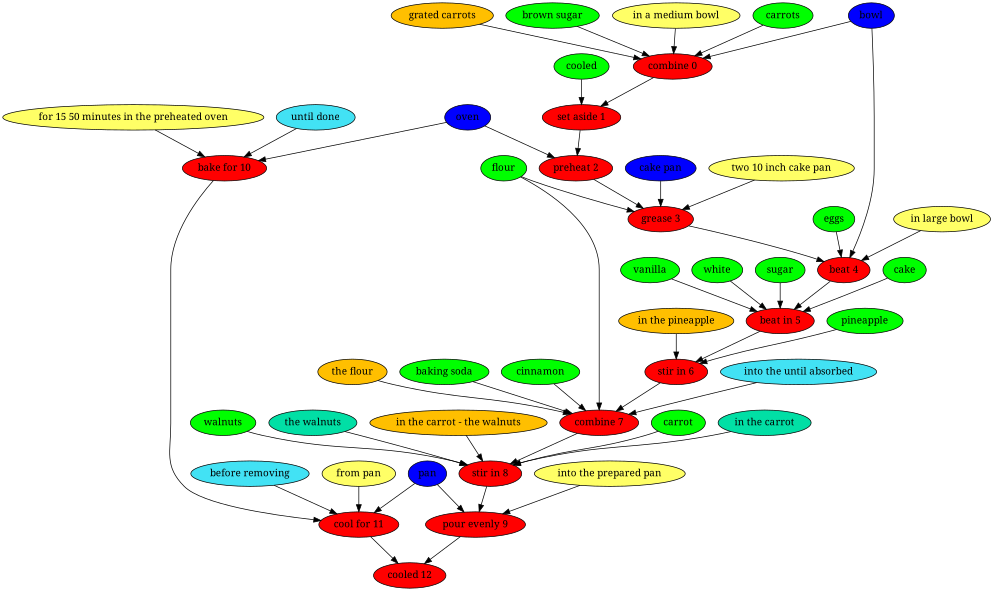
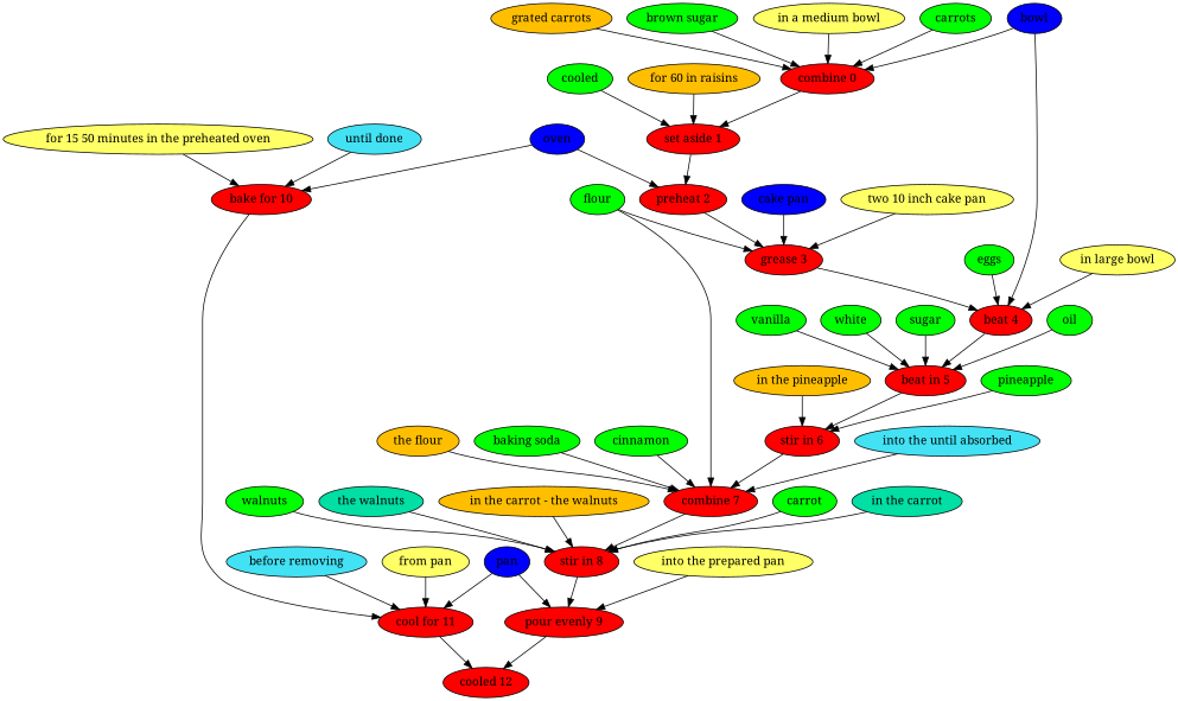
  digraph {
    fontname="Noto Serif"
    node [fillcolor=green fontname="Noto Serif" style=filled]
    edge [fontname="Noto Serif"]
    "combine 0" [fillcolor=red]
    "set aside 1" [fillcolor=red]
    "preheat 2" [fillcolor=red]
    carrots
    "grated carrots" [fillcolor="#FFBF00"]
    "brown sugar"
    bowl [fillcolor="#0000ff"]
    "beat 4" [fillcolor=red]
    "beat in 5" [fillcolor=red]
    "in a medium bowl" [fillcolor="#ffff66"]
    "grease 3" [fillcolor=red]
    n12 [label=cooled]
+   "for 60 in raisins" [fillcolor="#FFBF00"]
    oven [fillcolor="#0000ff"]
    "bake for 10" [fillcolor=red]
    "cool for 11" [fillcolor=red]
    flour
    "combine 7" [fillcolor=red]
    "stir in 8" [fillcolor=red]
    "cake pan" [fillcolor="#0000ff"]
    "two 10 inch cake pan" [fillcolor="#ffff66"]
    pan [fillcolor="#0000ff"]
    "pour evenly 9" [fillcolor=red]
    "cooled 12" [fillcolor=red]
    "stir in 6" [fillcolor=red]
    eggs
    "in large bowl" [fillcolor="#ffff66"]
    white
    sugar
-   oil [label=cake]
+   oil
    vanilla
    pineapple
    "in the pineapple" [fillcolor="#FFBF00"]
    "into the until absorbed" [fillcolor="#42e2f4"]
    "the flour" [fillcolor="#FFBF00"]
    "baking soda"
    cinnamon
    carrot
    "in the carrot" [fillcolor="#01DFA5"]
    walnuts
    "the walnuts" [fillcolor="#01DFA5"]
    "in the carrot - the walnuts" [fillcolor="#FFBF00"]
    "into the prepared pan" [fillcolor="#ffff66"]
    "until done" [fillcolor="#42e2f4"]
    n45 [fillcolor="#ffff66" label="for 15 50 minutes in the preheated oven"]
    "before removing" [fillcolor="#42e2f4"]
    "from pan" [fillcolor="#ffff66"]
    "combine 0" -> "set aside 1"
    "set aside 1" -> "preheat 2"
    "preheat 2" -> "grease 3"
    carrots -> "combine 0"
    "grated carrots" -> "combine 0"
    "brown sugar" -> "combine 0"
    bowl -> "combine 0"
    bowl -> "beat 4"
    "beat 4" -> "beat in 5"
    "beat in 5" -> "stir in 6"
    "in a medium bowl" -> "combine 0"
    "grease 3" -> "beat 4"
    n12 -> "set aside 1"
+   "for 60 in raisins" -> "set aside 1"
    oven -> "preheat 2"
    oven -> "bake for 10"
    "bake for 10" -> "cool for 11"
    "cool for 11" -> "cooled 12"
    flour -> "grease 3"
    flour -> "combine 7"
    "combine 7" -> "stir in 8"
    "stir in 8" -> "pour evenly 9"
    "cake pan" -> "grease 3"
    "two 10 inch cake pan" -> "grease 3"
    pan -> "cool for 11"
    pan -> "pour evenly 9"
    "pour evenly 9" -> "cooled 12"
    "stir in 6" -> "combine 7"
    eggs -> "beat 4"
    "in large bowl" -> "beat 4"
    white -> "beat in 5"
    sugar -> "beat in 5"
    oil -> "beat in 5"
    vanilla -> "beat in 5"
    pineapple -> "stir in 6"
    "in the pineapple" -> "stir in 6"
    "into the until absorbed" -> "combine 7"
    "the flour" -> "combine 7"
    "baking soda" -> "combine 7"
    cinnamon -> "combine 7"
    carrot -> "stir in 8"
    "in the carrot" -> "stir in 8"
    walnuts -> "stir in 8"
    "the walnuts" -> "stir in 8"
    "in the carrot - the walnuts" -> "stir in 8"
    "into the prepared pan" -> "pour evenly 9"
    "until done" -> "bake for 10"
    n45 -> "bake for 10"
    "before removing" -> "cool for 11"
    "from pan" -> "cool for 11"
  }
